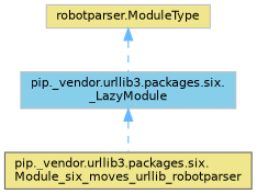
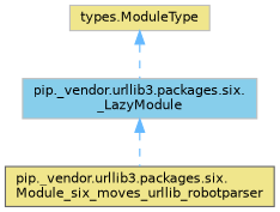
  digraph {
    node [color=grey75 fillcolor=khaki fontname=Helvetica fontsize=10 shape=box style=filled]
    edge [color=steelblue1 dir=back fontname=Helvetica fontsize=10 labelfontname=Helvetica labelfontsize=10 style=dashed]
    n1 [color=gray40 fontcolor=black height=0.2 label="pip._vendor.urllib3.packages.six.\lModule_six_moves_urllib_robotparser" width=0.4]
    n2 [fillcolor=skyblue height=0.2 label="pip._vendor.urllib3.packages.six.\l_LazyModule" width=0.4]
-   n3 [height=0.2 label="robotparser.ModuleType" width=0.4]
+   n3 [height=0.2 label="types.ModuleType" width=0.4]
    n2 -> n1
    n3 -> n2
  }
